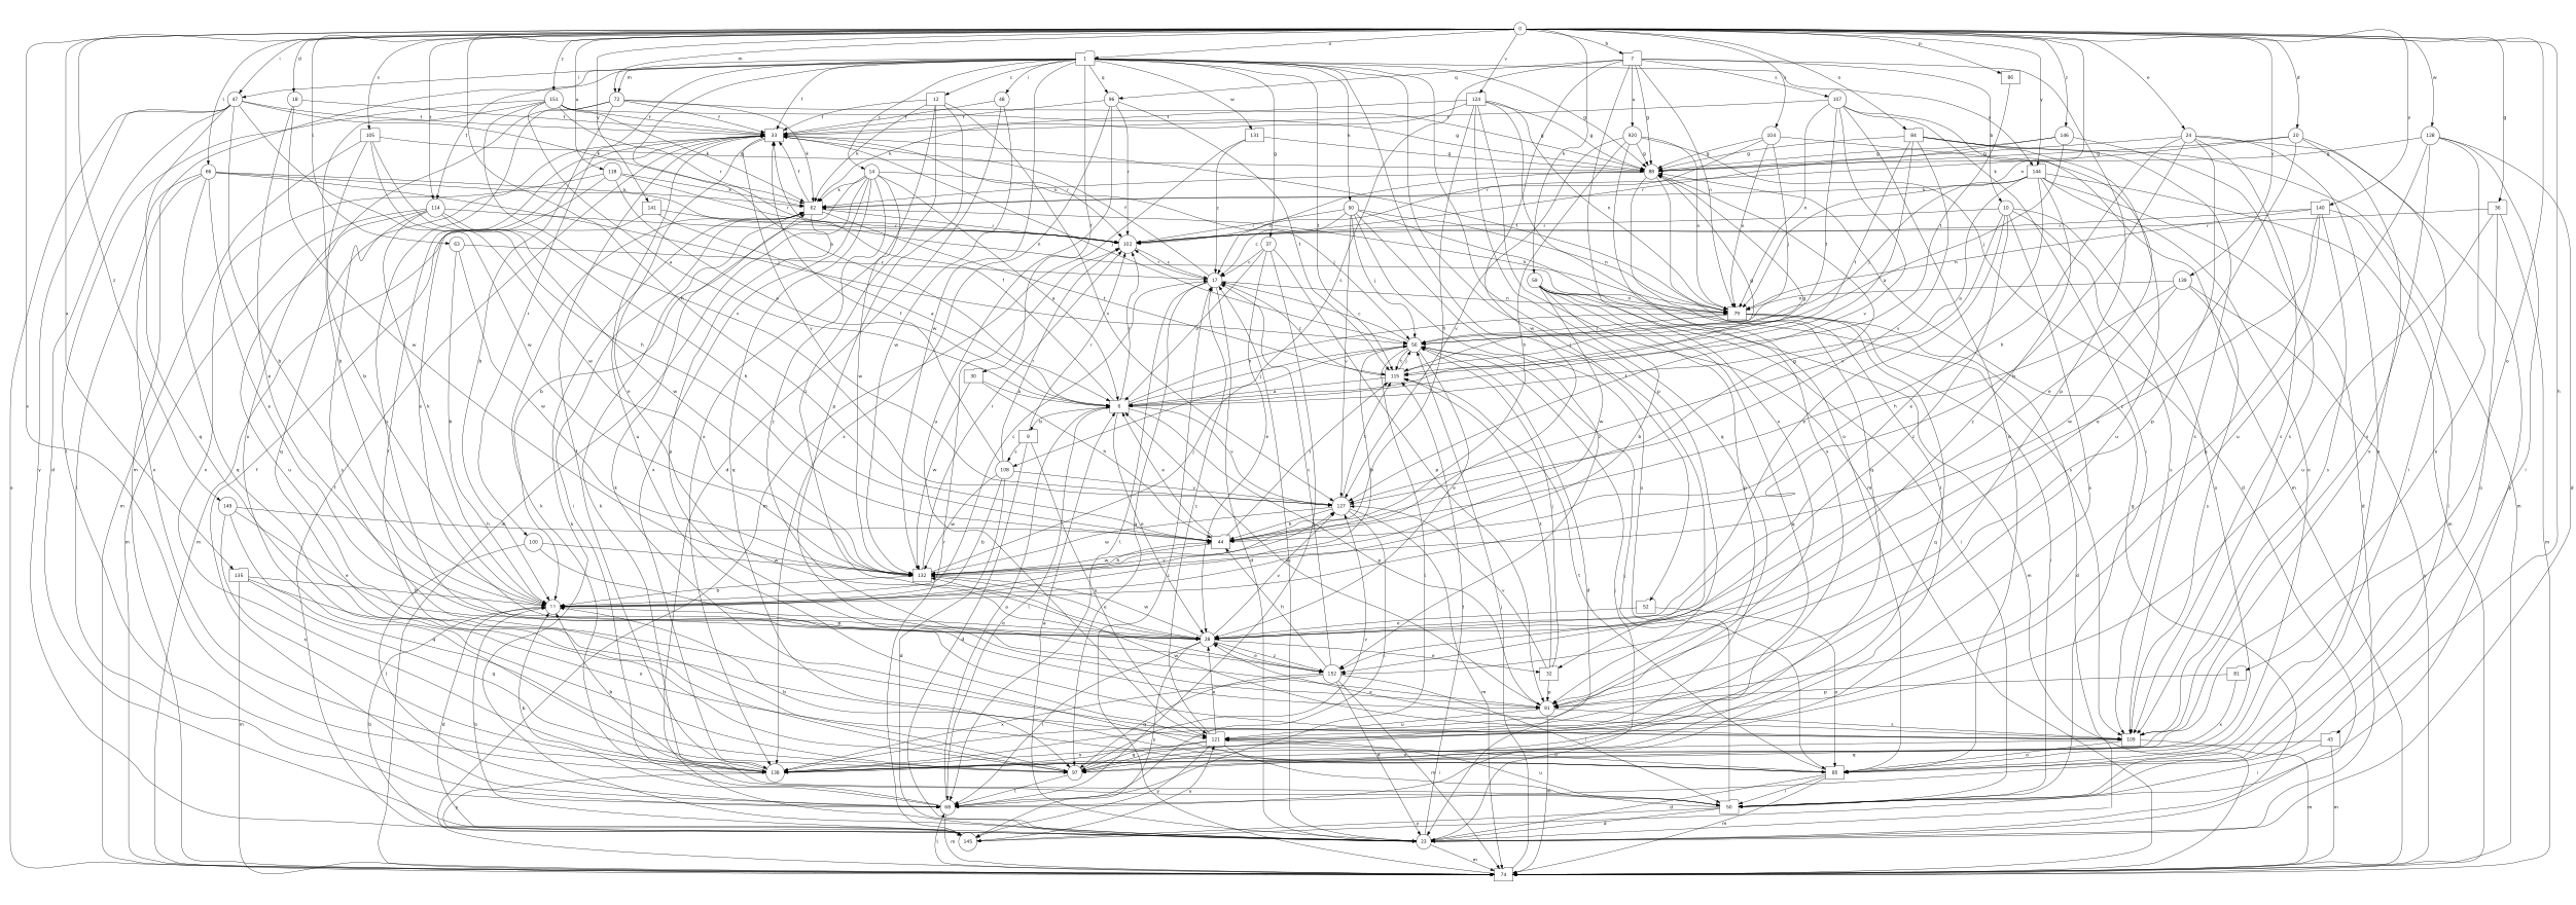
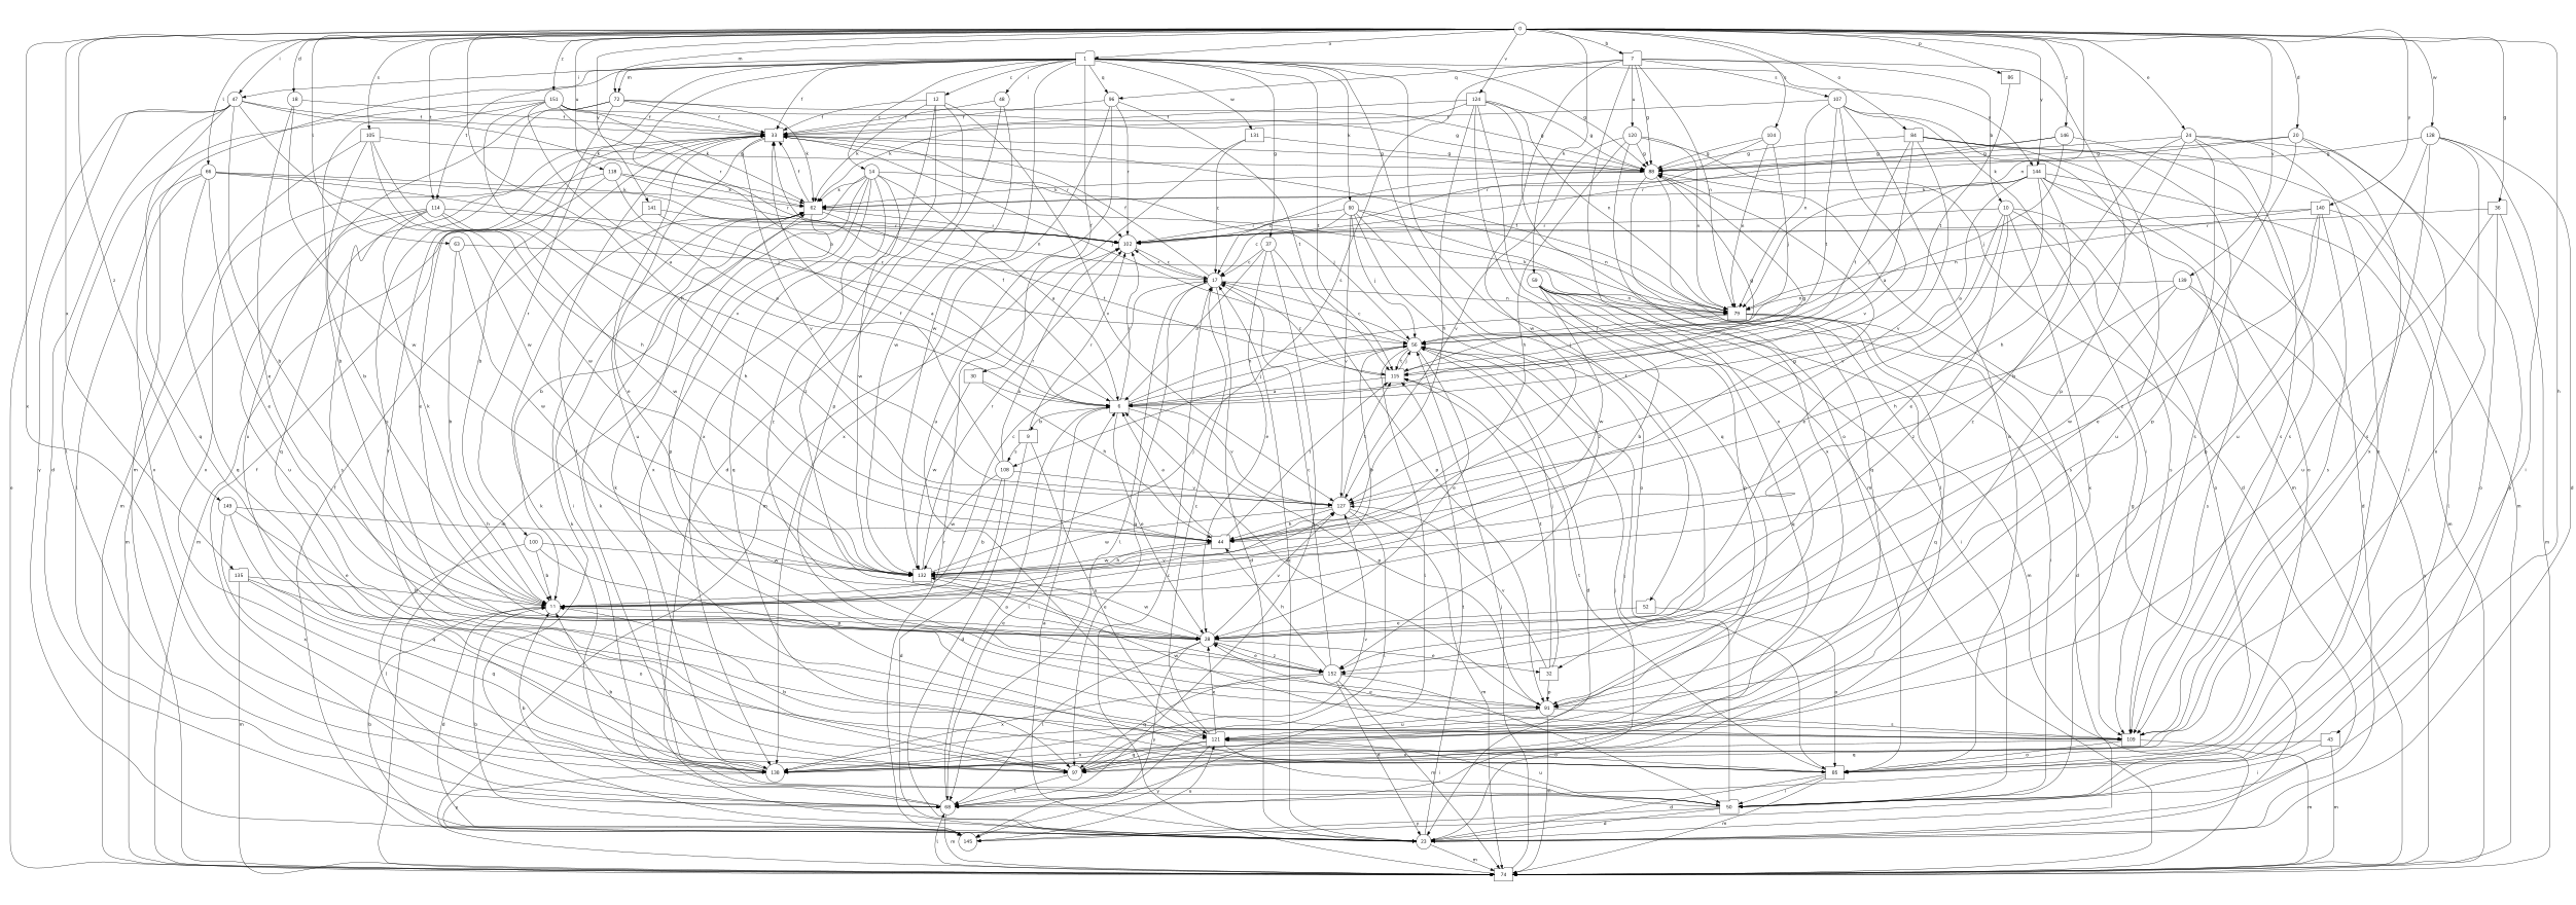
  strict digraph {
    fontname=Nunito
    node [fontname=Nunito shape=circle]
    edge [fontname=Nunito]
    1 [shape=folder]
    0
    7 [shape=folder]
    18
    20
    24
    36 [shape=folder]
    43 [shape=folder]
    44 [shape=folder]
    47
    59
    63
    66
    72
    79 [shape=folder]
-   81 [shape=folder]
    84 [shape=folder]
    86 [shape=folder]
    104
    105 [shape=folder]
    114
    118
    124 [shape=folder]
    128
    135 [shape=folder]
    138
    139
    140 [shape=folder]
    141 [shape=folder]
    144 [shape=folder]
    146
    149
    151
    6 [shape=folder]
    12 [shape=folder]
    14
    30 [shape=folder]
    32 [shape=folder]
    33 [shape=folder]
    37
    n41 [label=88]
    48
    52 [shape=folder]
    60
    74 [shape=folder]
    91
    96
    100
    115 [shape=folder]
    131 [shape=folder]
    132 [shape=folder]
    10
    107
    108
-   120 [label=920]
+   120
    28
    152
    62 [shape=folder]
    50 [shape=folder]
    85 [shape=folder]
    109 [shape=folder]
    11
    145
    102
    121 [shape=folder]
    97
    23
    17
    56
    68
    127
    9 [shape=folder]
    1 -> 47 [label=i]
    1 -> 72 [label=m]
    1 -> 114 [label=t]
    1 -> 144 [label=y]
    1 -> 6 [label=a]
    1 -> 12 [label=c]
    1 -> 14 [label=c]
    1 -> 30 [label=f]
    1 -> 32 [label=f]
    1 -> 33 [label=f]
    1 -> 37 [label=g]
    1 -> n41 [label=g]
    1 -> 48 [label=i]
    1 -> 52 [label=j]
    1 -> 60 [label=k]
    1 -> 74 [label=m]
-   1 -> 91 [label=p]
    1 -> 96 [label=q]
    1 -> 100 [label=r]
    1 -> 115 [label=t]
    1 -> 131 [label=w]
    1 -> 132 [label=w]
    0 -> 1 [label=a]
    0 -> 7 [label=b]
    0 -> 18 [label=d]
    0 -> 20 [label=d]
    0 -> 24 [label=e]
    0 -> 36 [label=g]
    0 -> 43 [label=h]
    0 -> 44 [label=h]
    0 -> 47 [label=i]
    0 -> 59 [label=k]
    0 -> 63 [label=l]
    0 -> 66 [label=l]
    0 -> 72 [label=m]
    0 -> 79 [label=n]
-   0 -> 81 [label=o]
    0 -> 84 [label=o]
    0 -> 86 [label=p]
    0 -> 104 [label=s]
    0 -> 105 [label=s]
    0 -> 114 [label=t]
    0 -> 118 [label=u]
    0 -> 124 [label=v]
    0 -> 128 [label=w]
    0 -> 135 [label=x]
    0 -> 138 [label=x]
    0 -> 139 [label=y]
    0 -> 140 [label=y]
    0 -> 141 [label=y]
    0 -> 144 [label=y]
    0 -> 146 [label=z]
    0 -> 149 [label=z]
    0 -> 151 [label=z]
    7 -> 79 [label=n]
    7 -> 138 [label=x]
    7 -> n41 [label=g]
    7 -> 91 [label=p]
    7 -> 96 [label=q]
    7 -> 132 [label=w]
    7 -> 10 [label=b]
    7 -> 107 [label=s]
    7 -> 108 [label=s]
    7 -> 120 [label=u]
    18 -> 33 [label=f]
    18 -> 132 [label=w]
    18 -> 28 [label=e]
    20 -> 138 [label=x]
    20 -> n41 [label=g]
    20 -> 152 [label=z]
    20 -> 62 [label=k]
    20 -> 50 [label=i]
    24 -> 44 [label=h]
    24 -> n41 [label=g]
    24 -> 91 [label=p]
    24 -> 85 [label=o]
    24 -> 109 [label=s]
    24 -> 11 [label=b]
    24 -> 145 [label=y]
    36 -> 74 [label=m]
    36 -> 85 [label=o]
    36 -> 102 [label=r]
    36 -> 121 [label=u]
    43 -> 74 [label=m]
    43 -> 50 [label=i]
    43 -> 97 [label=q]
    44 -> 6 [label=a]
    44 -> n41 [label=g]
    44 -> 115 [label=t]
    44 -> 132 [label=w]
    47 -> 33 [label=f]
    47 -> 74 [label=e]
    47 -> 132 [label=w]
    47 -> 62 [label=k]
    47 -> 11 [label=b]
    47 -> 145 [label=y]
    47 -> 97 [label=q]
    47 -> 23 [label=d]
    59 -> 79 [label=n]
    59 -> 74 [label=m]
    59 -> 91 [label=p]
    59 -> 132 [label=w]
    59 -> 50 [label=i]
    59 -> 11 [label=b]
    59 -> 97 [label=q]
    63 -> 132 [label=w]
    63 -> 11 [label=b]
    63 -> 17 [label=c]
    66 -> 79 [label=n]
    66 -> 138 [label=x]
    66 -> 28 [label=e]
    66 -> 62 [label=k]
    66 -> 97 [label=q]
    66 -> 56 [label=j]
    66 -> 68 [label=l]
    72 -> 138 [label=x]
    72 -> 33 [label=f]
    72 -> n41 [label=g]
    72 -> 62 [label=k]
    72 -> 109 [label=s]
    72 -> 11 [label=b]
    79 -> 33 [label=f]
    79 -> 62 [label=k]
    79 -> 50 [label=i]
    79 -> 97 [label=q]
    79 -> 23 [label=d]
    79 -> 56 [label=j]
-   81 -> 138 [label=x]
-   81 -> 91 [label=p]
    84 -> 6 [label=a]
    84 -> n41 [label=g]
    84 -> 74 [label=m]
    84 -> 115 [label=t]
    84 -> 109 [label=s]
    84 -> 121 [label=u]
    84 -> 127 [label=v]
    86 -> 115 [label=t]
    104 -> 79 [label=n]
    104 -> n41 [label=g]
-   104 -> 28 [label=e]
    104 -> 102 [label=r]
    104 -> 56 [label=j]
    105 -> 44 [label=h]
    105 -> n41 [label=g]
    105 -> 74 [label=m]
    105 -> 132 [label=w]
    105 -> 11 [label=b]
    114 -> 44 [label=h]
    114 -> 74 [label=m]
    114 -> 132 [label=w]
    114 -> 109 [label=s]
    114 -> 11 [label=k]
    114 -> 102 [label=r]
    114 -> 121 [label=u]
    118 -> 138 [label=x]
    118 -> 6 [label=a]
    118 -> 28 [label=e]
    118 -> 62 [label=k]
    118 -> 102 [label=r]
    124 -> 44 [label=h]
    124 -> 79 [label=n]
    124 -> 33 [label=f]
    124 -> n41 [label=g]
    124 -> 74 [label=m]
    124 -> 62 [label=k]
    124 -> 85 [label=o]
    124 -> 97 [label=q]
    128 -> 138 [label=x]
    128 -> n41 [label=g]
    128 -> 50 [label=i]
    128 -> 109 [label=s]
    128 -> 121 [label=u]
    128 -> 23 [label=d]
    135 -> 74 [label=m]
    135 -> 85 [label=o]
    135 -> 11 [label=b]
    135 -> 97 [label=q]
    138 -> 33 [label=f]
    138 -> 11 [label=b]
    138 -> 145 [label=y]
    139 -> 44 [label=h]
    139 -> 79 [label=n]
    139 -> 74 [label=y]
    139 -> 132 [label=w]
    139 -> 109 [label=s]
    140 -> 79 [label=n]
    140 -> 91 [label=p]
    140 -> 28 [label=e]
    140 -> 109 [label=s]
    140 -> 102 [label=r]
    140 -> 68 [label=l]
    141 -> 6 [label=a]
    141 -> 74 [label=m]
    141 -> 102 [label=r]
    144 -> 6 [label=a]
    144 -> 74 [label=m]
    144 -> 28 [label=e]
    144 -> 152 [label=z]
    144 -> 62 [label=k]
    144 -> 85 [label=o]
    144 -> 23 [label=d]
    144 -> 56 [label=j]
    146 -> n41 [label=g]
    146 -> 109 [label=s]
    146 -> 102 [label=r]
    146 -> 56 [label=j]
    149 -> 44 [label=h]
    149 -> 138 [label=x]
    149 -> 28 [label=e]
    149 -> 97 [label=q]
    151 -> 6 [label=a]
    151 -> 33 [label=f]
    151 -> n41 [label=g]
    151 -> 62 [label=k]
    151 -> 11 [label=b]
    151 -> 102 [label=r]
    151 -> 68 [label=l]
    151 -> 127 [label=v]
    6 -> 79 [label=n]
    6 -> 33 [label=f]
    6 -> n41 [label=g]
    6 -> 91 [label=p]
    6 -> 28 [label=e]
    6 -> 102 [label=r]
    6 -> 56 [label=j]
    6 -> 68 [label=l]
    6 -> 127 [label=v]
    6 -> 9 [label=b]
    12 -> 138 [label=x]
    12 -> 33 [label=f]
    12 -> 91 [label=p]
    12 -> 152 [label=z]
    12 -> 62 [label=k]
    12 -> 127 [label=v]
    14 -> 138 [label=x]
    14 -> 6 [label=a]
    14 -> 74 [label=m]
    14 -> 132 [label=w]
    14 -> 152 [label=z]
    14 -> 62 [label=k]
    14 -> 11 [label=b]
    14 -> 97 [label=q]
    14 -> 56 [label=j]
    30 -> 44 [label=h]
    30 -> 6 [label=a]
    30 -> 132 [label=w]
    32 -> 91 [label=p]
    32 -> 115 [label=t]
    32 -> 56 [label=j]
    32 -> 127 [label=v]
+   33 -> n41 [label=g]
    33 -> 28 [label=e]
    33 -> 102 [label=r]
    33 -> 121 [label=u]
    33 -> 97 [label=q]
    33 -> 56 [label=j]
    33 -> 127 [label=v]
    37 -> 6 [label=a]
    37 -> 91 [label=p]
    37 -> 28 [label=e]
    37 -> 17 [label=c]
    37 -> 68 [label=l]
    n41 -> 62 [label=k]
    n41 -> 97 [label=q]
    n41 -> 17 [label=c]
    n41 -> 68 [label=l]
    48 -> 33 [label=f]
    48 -> 132 [label=w]
    48 -> 23 [label=d]
    52 -> 28 [label=e]
    52 -> 85 [label=o]
    60 -> 79 [label=n]
    60 -> 152 [label=z]
    60 -> 85 [label=o]
    60 -> 109 [label=s]
    60 -> 102 [label=r]
    60 -> 17 [label=c]
    60 -> 56 [label=j]
    60 -> 127 [label=v]
    74 -> 17 [label=c]
    74 -> 56 [label=j]
    74 -> 68 [label=l]
    91 -> 6 [label=a]
    91 -> 74 [label=m]
    91 -> 109 [label=s]
    91 -> 121 [label=u]
    96 -> 138 [label=x]
    96 -> 33 [label=f]
    96 -> 115 [label=t]
    96 -> 102 [label=r]
    96 -> 121 [label=u]
    100 -> 91 [label=p]
    100 -> 132 [label=w]
-   132 -> 11 [label=b]
+   100 -> 11 [label=b]
    100 -> 68 [label=l]
    115 -> 6 [label=a]
    115 -> n41 [label=g]
    115 -> 17 [label=c]
    115 -> 56 [label=j]
    131 -> n41 [label=g]
    131 -> 74 [label=m]
    131 -> 17 [label=c]
    132 -> 44 [label=h]
    132 -> 28 [label=e]
    132 -> 102 [label=r]
    132 -> 56 [label=j]
    10 -> 138 [label=x]
    10 -> 28 [label=e]
    10 -> 152 [label=z]
    10 -> 85 [label=o]
    10 -> 109 [label=s]
    10 -> 102 [label=r]
    10 -> 127 [label=v]
    107 -> 79 [label=n]
    107 -> 33 [label=f]
    107 -> 74 [label=m]
    107 -> 115 [label=t]
    107 -> 50 [label=i]
    107 -> 85 [label=o]
    107 -> 127 [label=v]
    108 -> 33 [label=f]
    108 -> 132 [label=w]
    108 -> 11 [label=b]
    108 -> 102 [label=r]
    108 -> 23 [label=d]
    108 -> 127 [label=v]
    120 -> 44 [label=h]
    120 -> 79 [label=n]
    120 -> 138 [label=x]
    120 -> n41 [label=g]
    120 -> 23 [label=d]
    120 -> 127 [label=v]
    28 -> 32 [label=e]
    28 -> 132 [label=w]
    28 -> 152 [label=z]
    28 -> 145 [label=y]
    28 -> 68 [label=l]
    28 -> 127 [label=v]
    152 -> 44 [label=h]
    152 -> 138 [label=x]
    152 -> 74 [label=m]
    152 -> 28 [label=e]
    152 -> 50 [label=i]
    152 -> 97 [label=q]
    152 -> 23 [label=d]
    152 -> 17 [label=c]
    62 -> 33 [label=f]
    62 -> 91 [label=p]
    62 -> 115 [label=t]
    62 -> 50 [label=i]
    62 -> 102 [label=r]
    50 -> 62 [label=k]
    50 -> 145 [label=y]
    50 -> 121 [label=u]
    50 -> 23 [label=d]
    50 -> 56 [label=j]
    85 -> 74 [label=m]
    85 -> 115 [label=t]
    85 -> 62 [label=k]
    85 -> 50 [label=i]
    85 -> 11 [label=b]
    85 -> 23 [label=d]
    109 -> 138 [label=x]
    109 -> 74 [label=m]
    109 -> 132 [label=w]
    109 -> 28 [label=e]
    109 -> 85 [label=o]
    11 -> 28 [label=e]
    11 -> 23 [label=d]
    11 -> 17 [label=c]
    11 -> 127 [label=v]
    145 -> 33 [label=f]
    145 -> 11 [label=b]
    145 -> 102 [label=r]
    145 -> 121 [label=u]
    102 -> 17 [label=c]
    121 -> 138 [label=x]
    121 -> 28 [label=e]
    121 -> 50 [label=i]
    121 -> 85 [label=o]
    121 -> 145 [label=y]
    121 -> 97 [label=q]
    121 -> 17 [label=c]
    97 -> 33 [label=f]
    97 -> 68 [label=l]
    97 -> 127 [label=v]
    23 -> 6 [label=a]
    23 -> n41 [label=g]
    23 -> 74 [label=m]
    23 -> 115 [label=t]
    23 -> 62 [label=k]
    23 -> 11 [label=b]
    23 -> 17 [label=c]
    23 -> 56 [label=j]
    17 -> 79 [label=n]
    17 -> 33 [label=f]
    17 -> 102 [label=r]
    17 -> 97 [label=q]
    17 -> 23 [label=d]
    17 -> 68 [label=l]
    56 -> 115 [label=t]
    56 -> 28 [label=e]
    56 -> 11 [label=b]
    56 -> 23 [label=d]
    56 -> 17 [label=c]
    56 -> 68 [label=l]
    68 -> 6 [label=a]
    68 -> 33 [label=f]
    68 -> 74 [label=m]
    68 -> 62 [label=k]
    68 -> 11 [label=b]
    127 -> 44 [label=h]
    127 -> 74 [label=m]
    127 -> 115 [label=t]
    127 -> 132 [label=w]
    127 -> 68 [label=l]
    9 -> 108 [label=s]
    9 -> 102 [label=r]
    9 -> 121 [label=u]
    9 -> 23 [label=d]
  }
